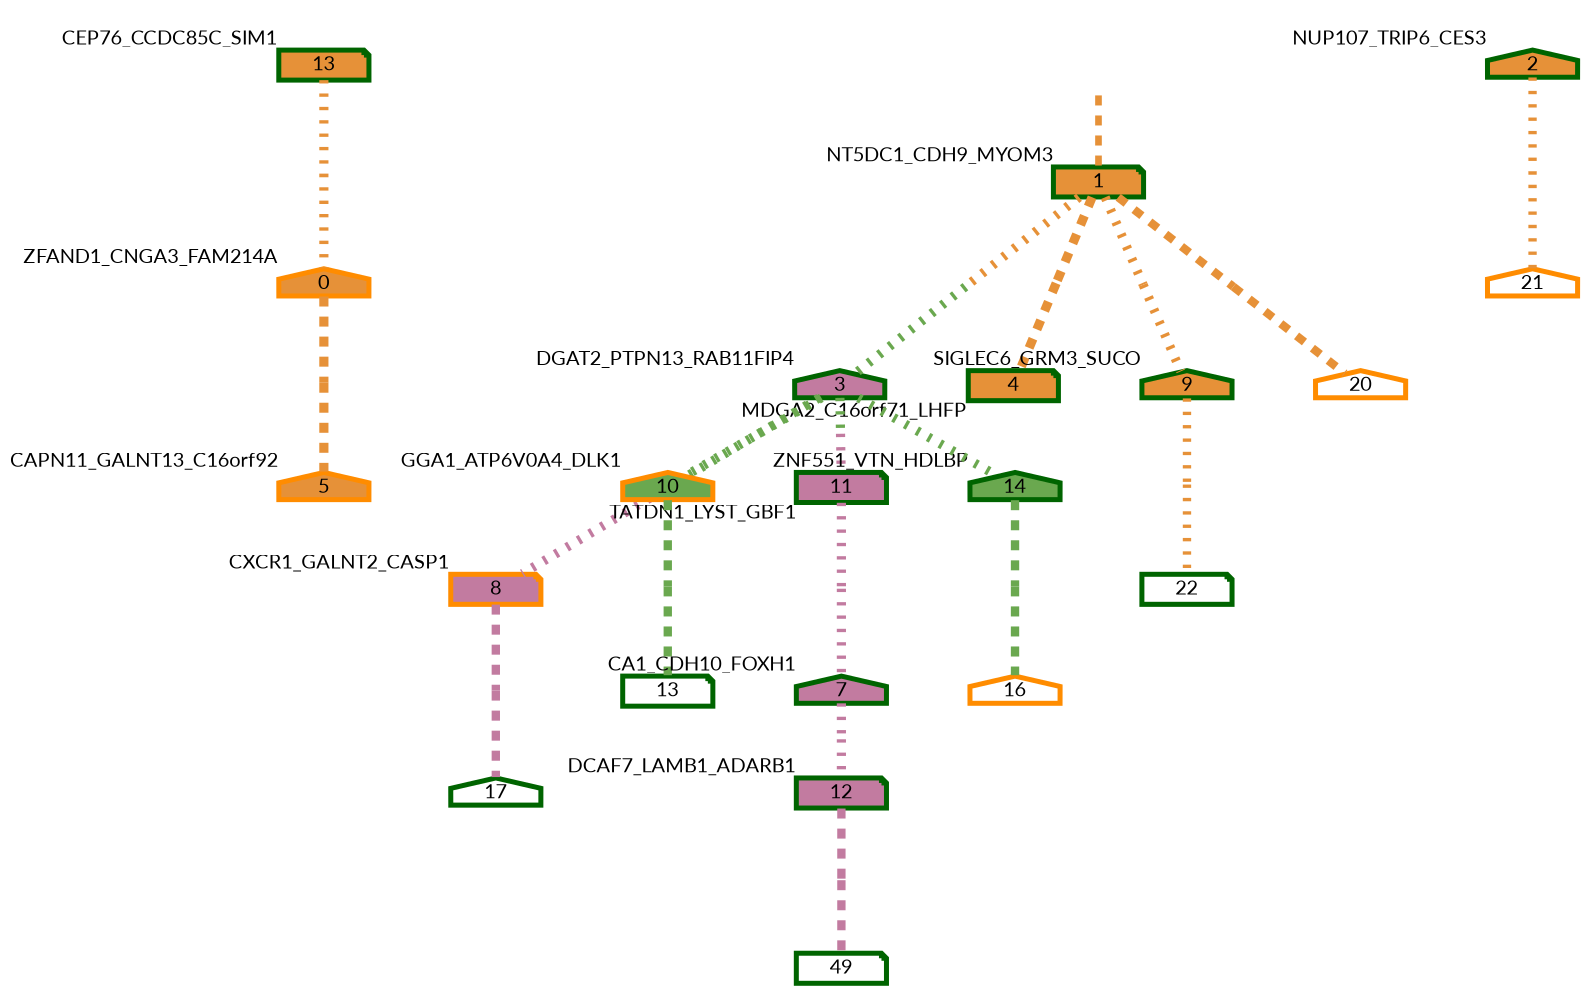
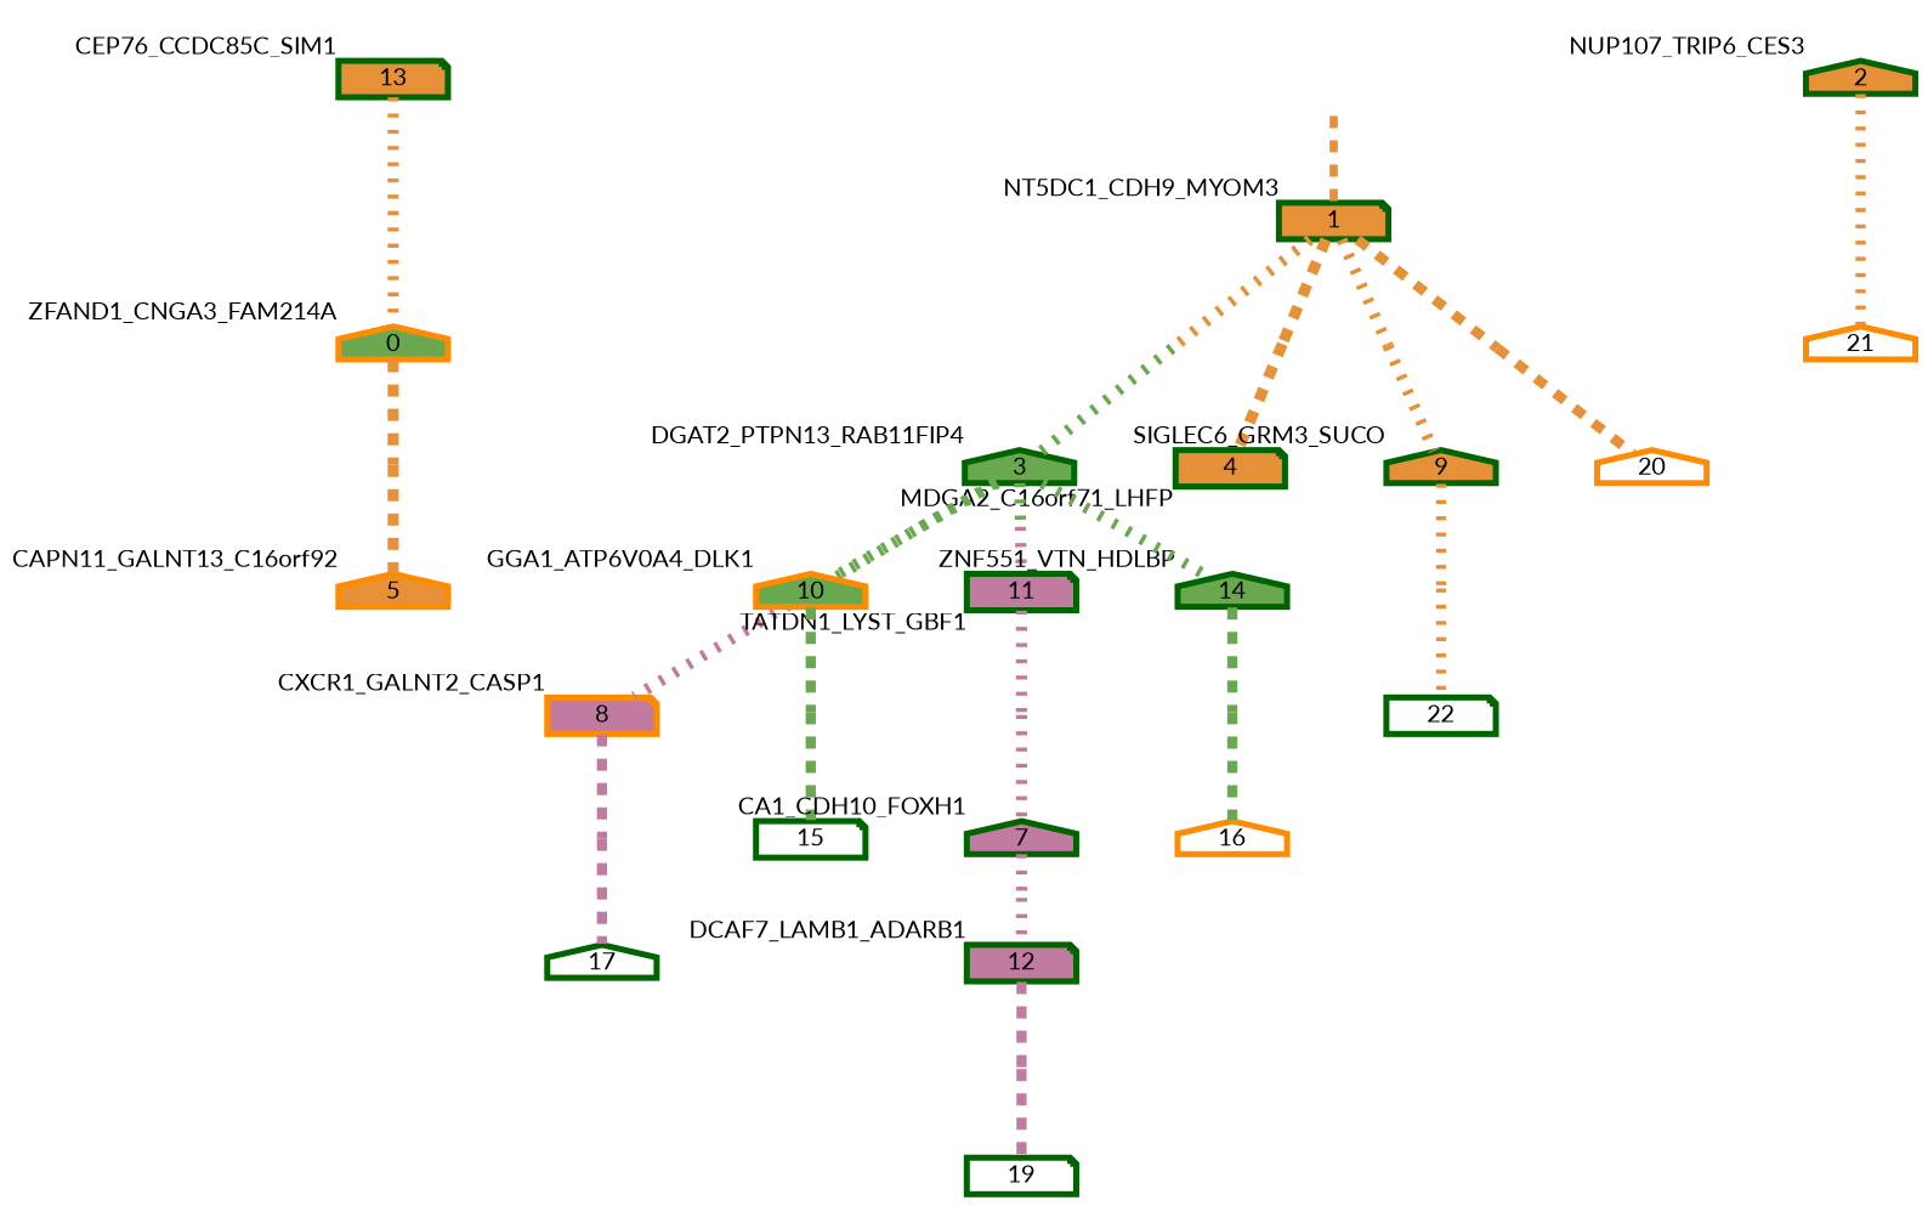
  strict digraph {
    forcelabels=true
    nodesep=0.7
    rankdir=TB
    ranksep=0.6
    splines=false
    node [color=darkgreen fillcolor="#e69138ff" fixedsize=true fontname=Lato fontsize="12pt" penwidth=3 shape=house style=filled]
    edge [arrowsize=0 color="#e69138ff;0.5:#e69138ff" minlen=2.0 penwidth=5.5 style=dotted]
-   0 [color=darkorange height=0.25 xlabel=ZFAND1_CNGA3_FAM214A]
+   0 [color=darkorange fillcolor="#6aa84fff" height=0.25 xlabel=ZFAND1_CNGA3_FAM214A]
    5 [color=darkorange height=0.25 xlabel=CAPN11_GALNT13_C16orf92]
    1 [height=0.25 shape=note xlabel=NT5DC1_CDH9_MYOM3]
-   3 [fillcolor="#c27ba0ff" height=0.25 xlabel=DGAT2_PTPN13_RAB11FIP4]
+   3 [fillcolor="#6aa84fff" height=0.25 xlabel=DGAT2_PTPN13_RAB11FIP4]
    4 [height=0.25 shape=note xlabel=MDGA2_C16orf71_LHFP]
    9 [height=0.25 xlabel=SIGLEC6_GRM3_SUCO]
    20 [color=darkorange height=0.25 style=solid]
    8 [color=darkorange fillcolor="#c27ba0ff" height=0.25 shape=note xlabel=CXCR1_GALNT2_CASP1]
    10 [color=darkorange fillcolor="#6aa84fff" height=0.25 xlabel=GGA1_ATP6V0A4_DLK1]
    11 [fillcolor="#c27ba0ff" height=0.25 shape=note xlabel=TATDN1_LYST_GBF1]
    14 [fillcolor="#6aa84fff" height=0.25 xlabel=ZNF551_VTN_HDLBP]
    22 [height=0.25 shape=note style=solid]
    17 [fillcolor="#c27ba0ff" height=0.25 style=solid]
-   15 [fillcolor="#6aa84fff" height=0.25 shape=note style=solid label=13]
+   15 [fillcolor="#6aa84fff" height=0.25 shape=note style=solid]
    7 [fillcolor="#c27ba0ff" height=0.25 xlabel=CA1_CDH10_FOXH1]
    16 [color=darkorange fillcolor="#6aa84fff" height=0.25 style=solid]
    2 [height=0.25 xlabel=NUP107_TRIP6_CES3]
    21 [color=darkorange height=0.25 style=solid]
    13 [height=0.25 shape=note xlabel=CEP76_CCDC85C_SIM1]
    12 [fillcolor="#c27ba0ff" height=0.25 shape=note xlabel=DCAF7_LAMB1_ADARB1]
-   19 [fillcolor="#c27ba0ff" height=0.25 shape=note style=solid label=49]
+   19 [fillcolor="#c27ba0ff" height=0.25 shape=note style=solid]
    normal [style=invis xlabel=NT5DC1_CDH9_MYOM3 color="" fillcolor="" fixedsize="" fontname="" fontsize="" shape=""]
    0 -> 5 [style=dashed]
    1 -> 3 [color="#e69138ff;0.5:#6aa84fff"]
    1 -> 4 [style=dashed]
    1 -> 9
    1 -> 20 [penwidth=5 style=dashed]
    3 -> 8 [color="#6aa84fff;0.5:#c27ba0ff"]
    3 -> 10 [color="#6aa84fff;0.5:#6aa84fff" minlen=1.8333332538604736]
    3 -> 11 [color="#6aa84fff;0.5:#c27ba0ff" minlen=1.3333332538604736]
    3 -> 14 [color="#6aa84fff;0.5:#6aa84fff" minlen=1.0]
    9 -> 22 [penwidth=5]
    8 -> 17 [color="#c27ba0ff;0.5:#c27ba0ff" penwidth=5 style=dashed]
    10 -> 15 [color="#6aa84fff;0.5:#6aa84fff" penwidth=5 style=dashed]
    11 -> 7 [color="#c27ba0ff;0.5:#c27ba0ff"]
    14 -> 16 [color="#6aa84fff;0.5:#6aa84fff" penwidth=5 style=dashed]
    7 -> 12 [color="#c27ba0ff;0.5:#c27ba0ff" minlen=1.1666666269302368]
    2 -> 21 [penwidth=5]
    13 -> 0
    12 -> 19 [color="#c27ba0ff;0.5:#c27ba0ff" penwidth=5 style=dashed]
    normal -> 1 [color="#e69138ff" penwidth=4 style=dashed minlen=""]
  }
